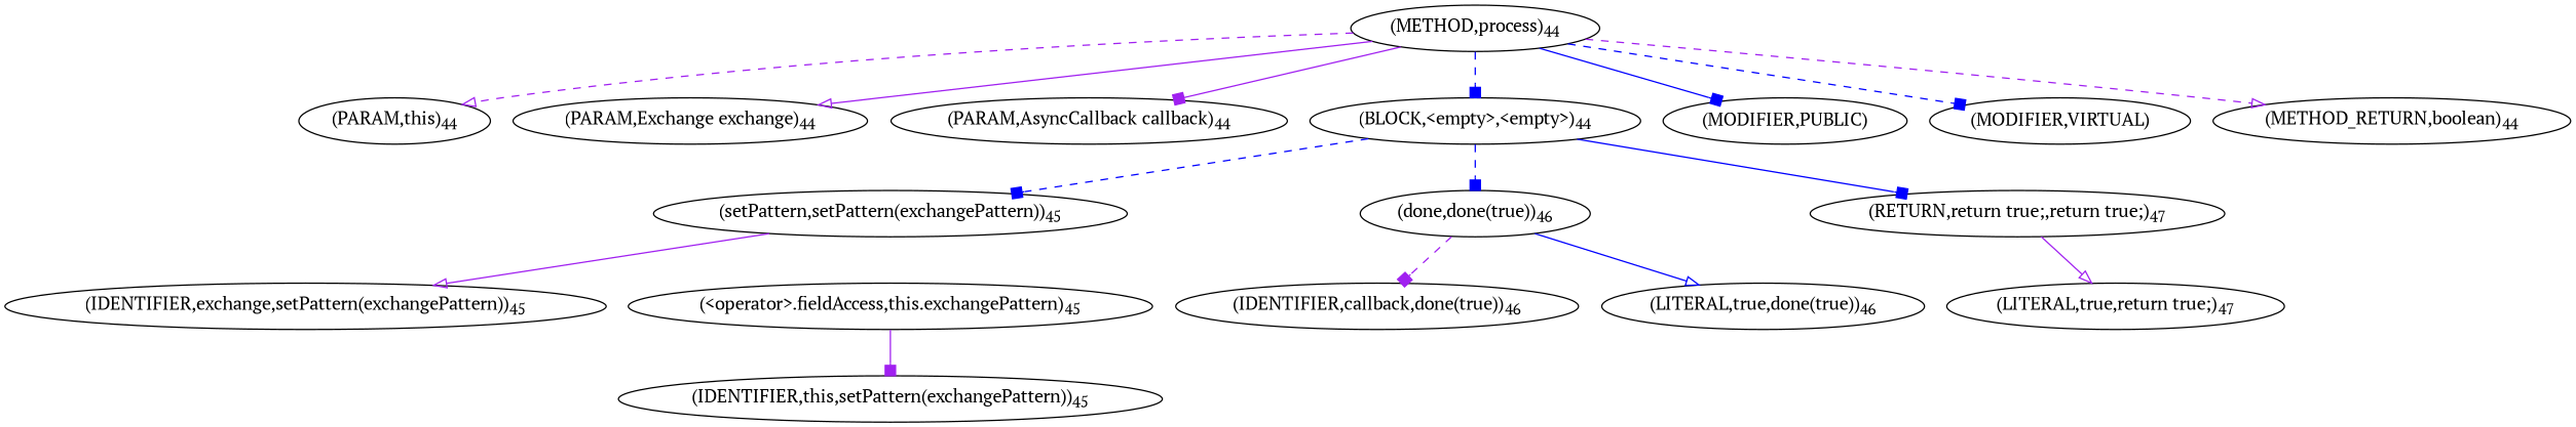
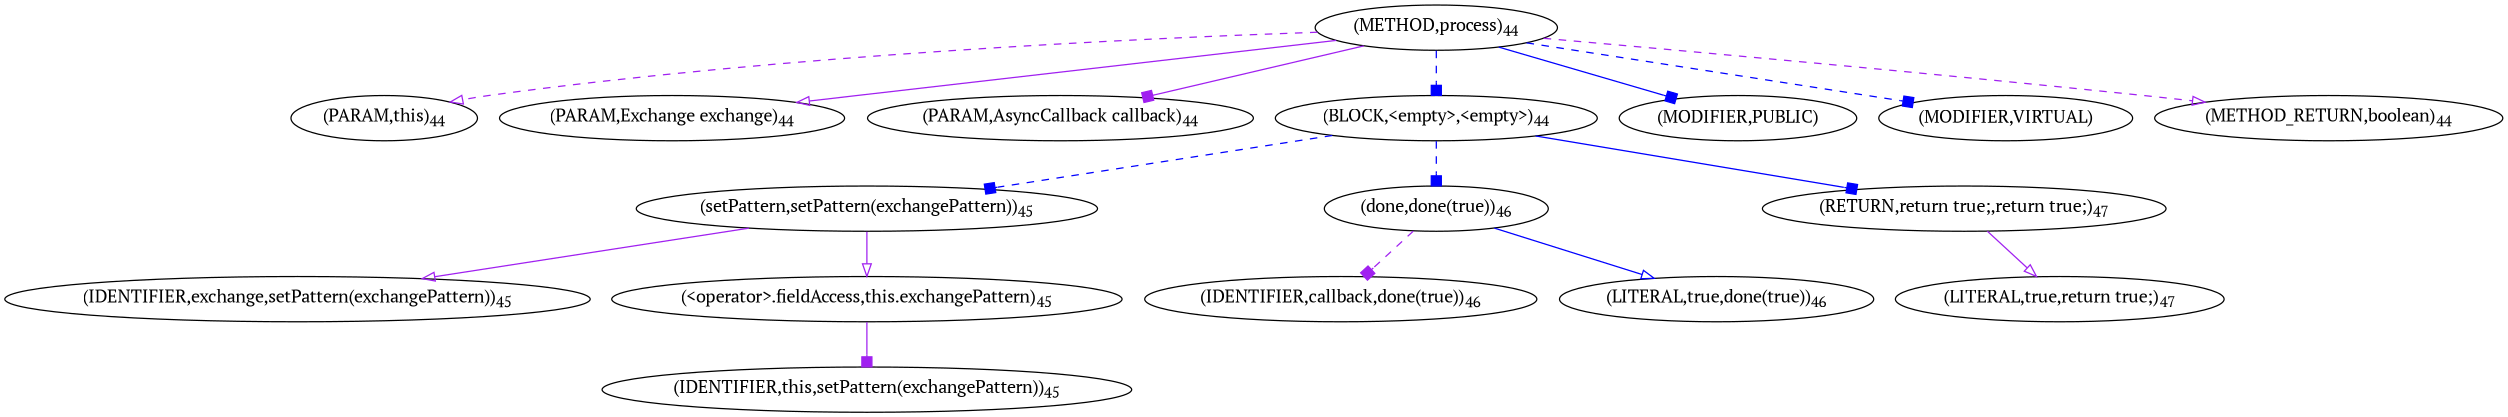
  digraph {
    fontname="PT Serif"
    node [fontname="PT Serif"]
    edge [arrowhead=box color=purple fontname="PT Serif" style=solid]
    n1 [label=<(METHOD,process)<SUB>44</SUB>>]
    n2 [label=<(PARAM,this)<SUB>44</SUB>>]
    n3 [label=<(PARAM,Exchange exchange)<SUB>44</SUB>>]
    n4 [label=<(PARAM,AsyncCallback callback)<SUB>44</SUB>>]
    n5 [label=<(BLOCK,&lt;empty&gt;,&lt;empty&gt;)<SUB>44</SUB>>]
    n6 [label=<(MODIFIER,PUBLIC)>]
    n7 [label=<(MODIFIER,VIRTUAL)>]
    n8 [label=<(METHOD_RETURN,boolean)<SUB>44</SUB>>]
    n9 [label=<(setPattern,setPattern(exchangePattern))<SUB>45</SUB>>]
    n10 [label=<(done,done(true))<SUB>46</SUB>>]
    n11 [label=<(RETURN,return true;,return true;)<SUB>47</SUB>>]
    n12 [label=<(IDENTIFIER,exchange,setPattern(exchangePattern))<SUB>45</SUB>>]
    n13 [label=<(&lt;operator&gt;.fieldAccess,this.exchangePattern)<SUB>45</SUB>>]
    n14 [label=<(IDENTIFIER,callback,done(true))<SUB>46</SUB>>]
    n15 [label=<(LITERAL,true,done(true))<SUB>46</SUB>>]
    n16 [label=<(LITERAL,true,return true;)<SUB>47</SUB>>]
    n17 [label=<(IDENTIFIER,this,setPattern(exchangePattern))<SUB>45</SUB>>]
    n1 -> n2 [arrowhead=onormal style=dashed]
    n1 -> n3 [arrowhead=onormal]
    n1 -> n4
    n1 -> n5 [color=blue style=dashed]
    n1 -> n6 [color=blue]
    n1 -> n7 [color=blue style=dashed]
    n1 -> n8 [arrowhead=onormal style=dashed]
    n5 -> n9 [color=blue style=dashed]
    n5 -> n10 [color=blue style=dashed]
    n5 -> n11 [color=blue]
    n9 -> n12 [arrowhead=onormal]
+   n9 -> n13 [arrowhead=onormal]
    n10 -> n14 [style=dashed]
    n10 -> n15 [arrowhead=onormal color=blue]
    n11 -> n16 [arrowhead=onormal]
    n13 -> n17
  }
